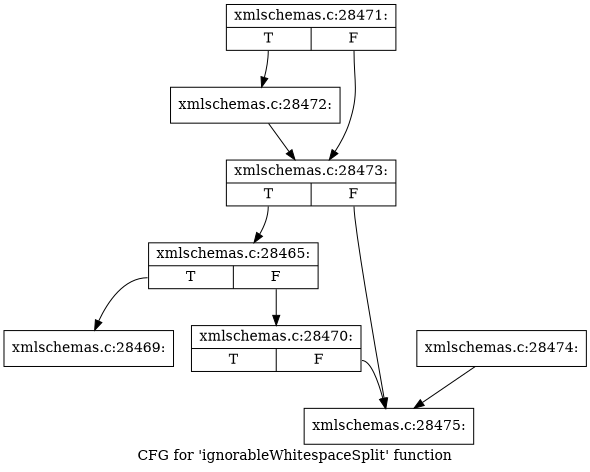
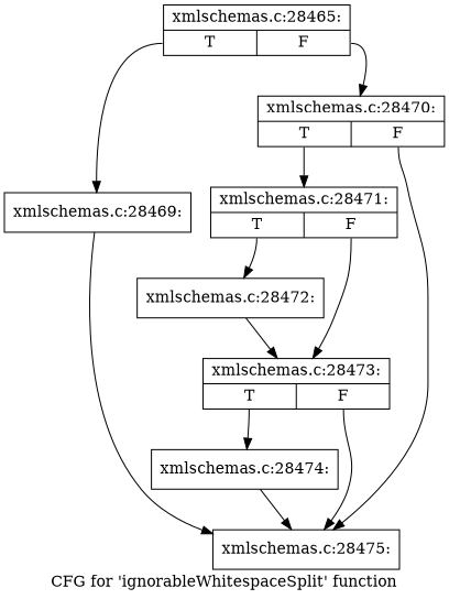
  digraph {
    label="CFG for 'ignorableWhitespaceSplit' function"
    node [shape=record]
    edge [tailport=s0]
    n1 [label="{xmlschemas.c:28465:|{<s0>T|<s1>F}}"]
    n2 [label="{xmlschemas.c:28469:}"]
    n3 [label="{xmlschemas.c:28470:|{<s0>T|<s1>F}}"]
    n4 [label="{xmlschemas.c:28475:}"]
    n5 [label="{xmlschemas.c:28471:|{<s0>T|<s1>F}}"]
    n6 [label="{xmlschemas.c:28473:|{<s0>T|<s1>F}}"]
    n7 [label="{xmlschemas.c:28472:}"]
    n8 [label="{xmlschemas.c:28474:}"]
    n1 -> n2
    n1 -> n3 [tailport=s1]
+   n2 -> n4
    n3 -> n4 [tailport=s1]
+   n3 -> n5
    n5 -> n6 [tailport=s1]
    n5 -> n7
    n6 -> n4 [tailport=s1]
-   n6 -> n1
+   n6 -> n8
    n7 -> n6
    n8 -> n4
  }
